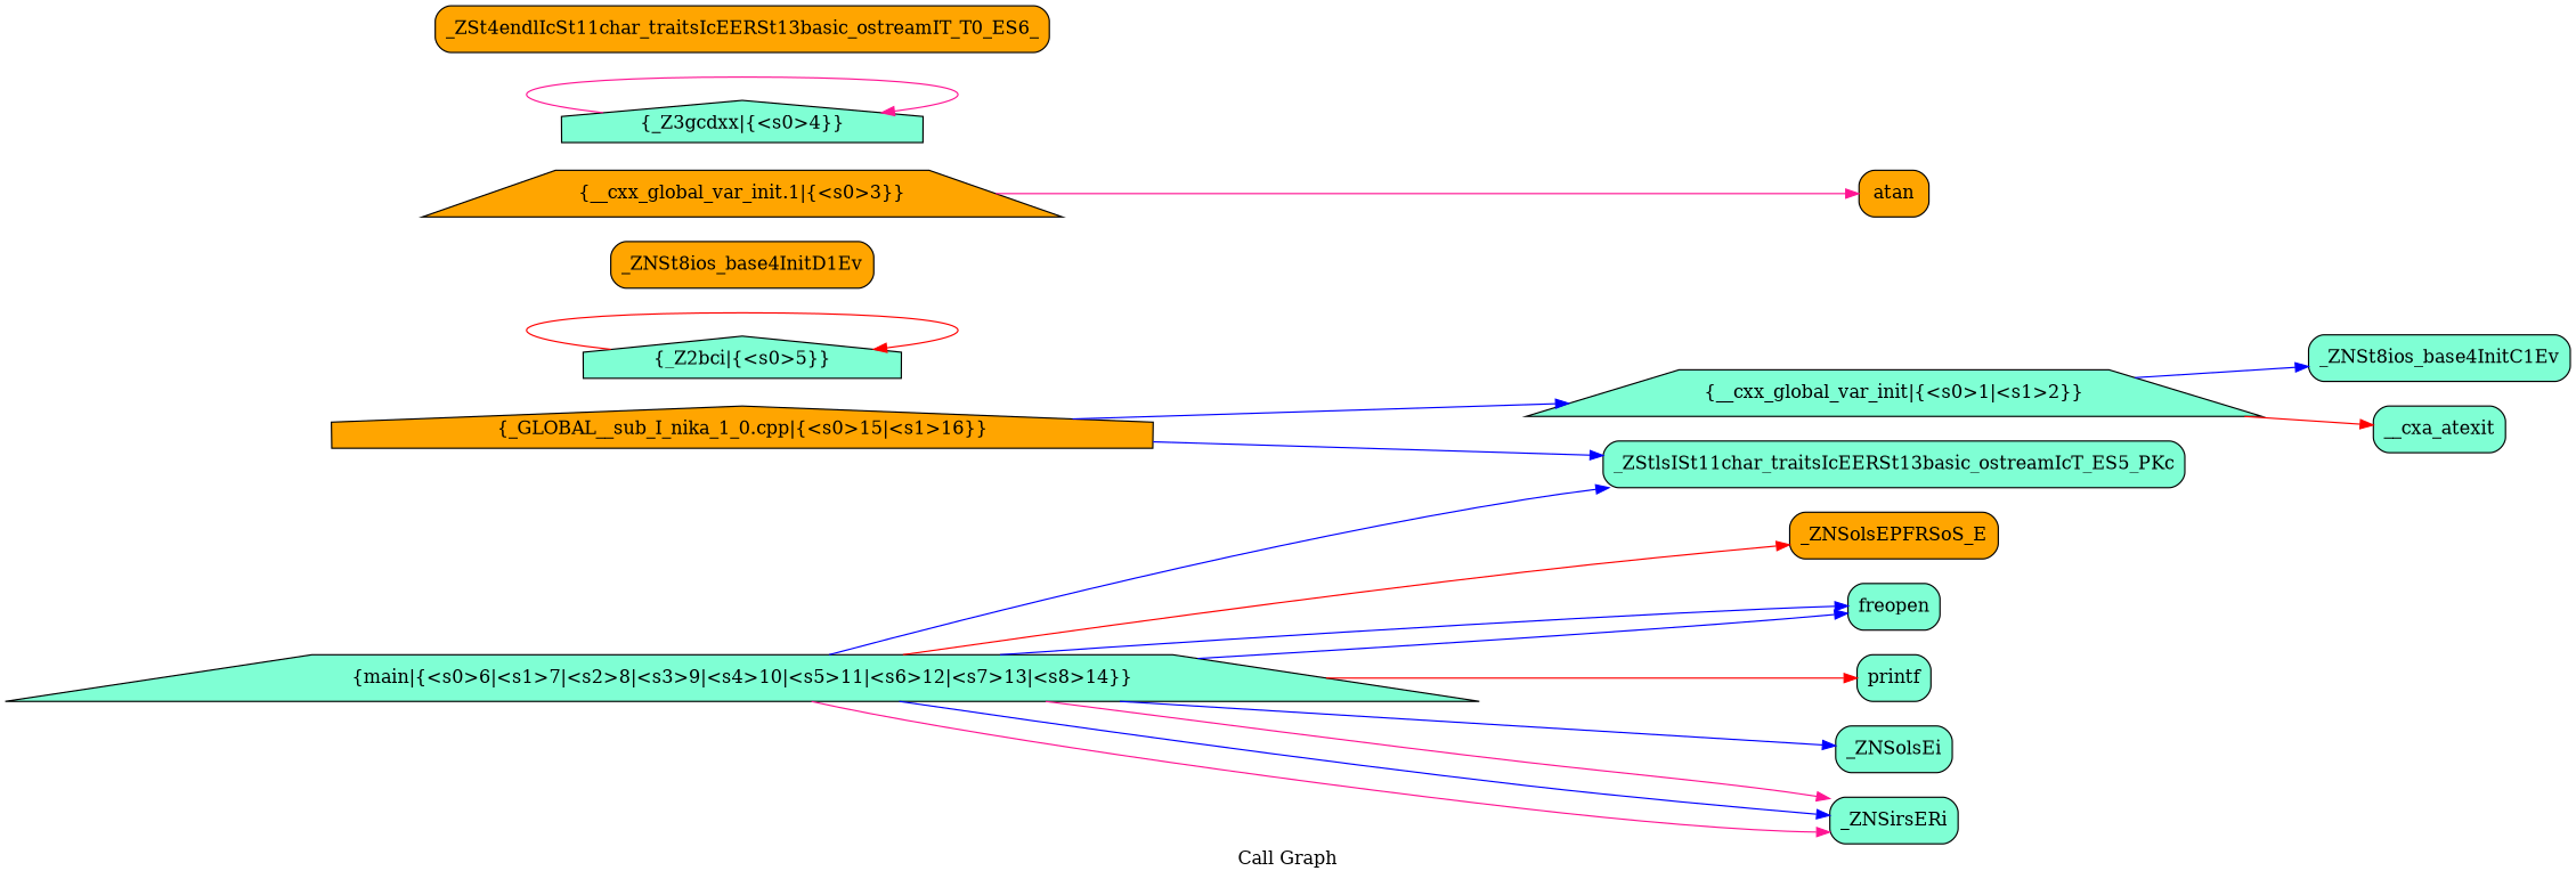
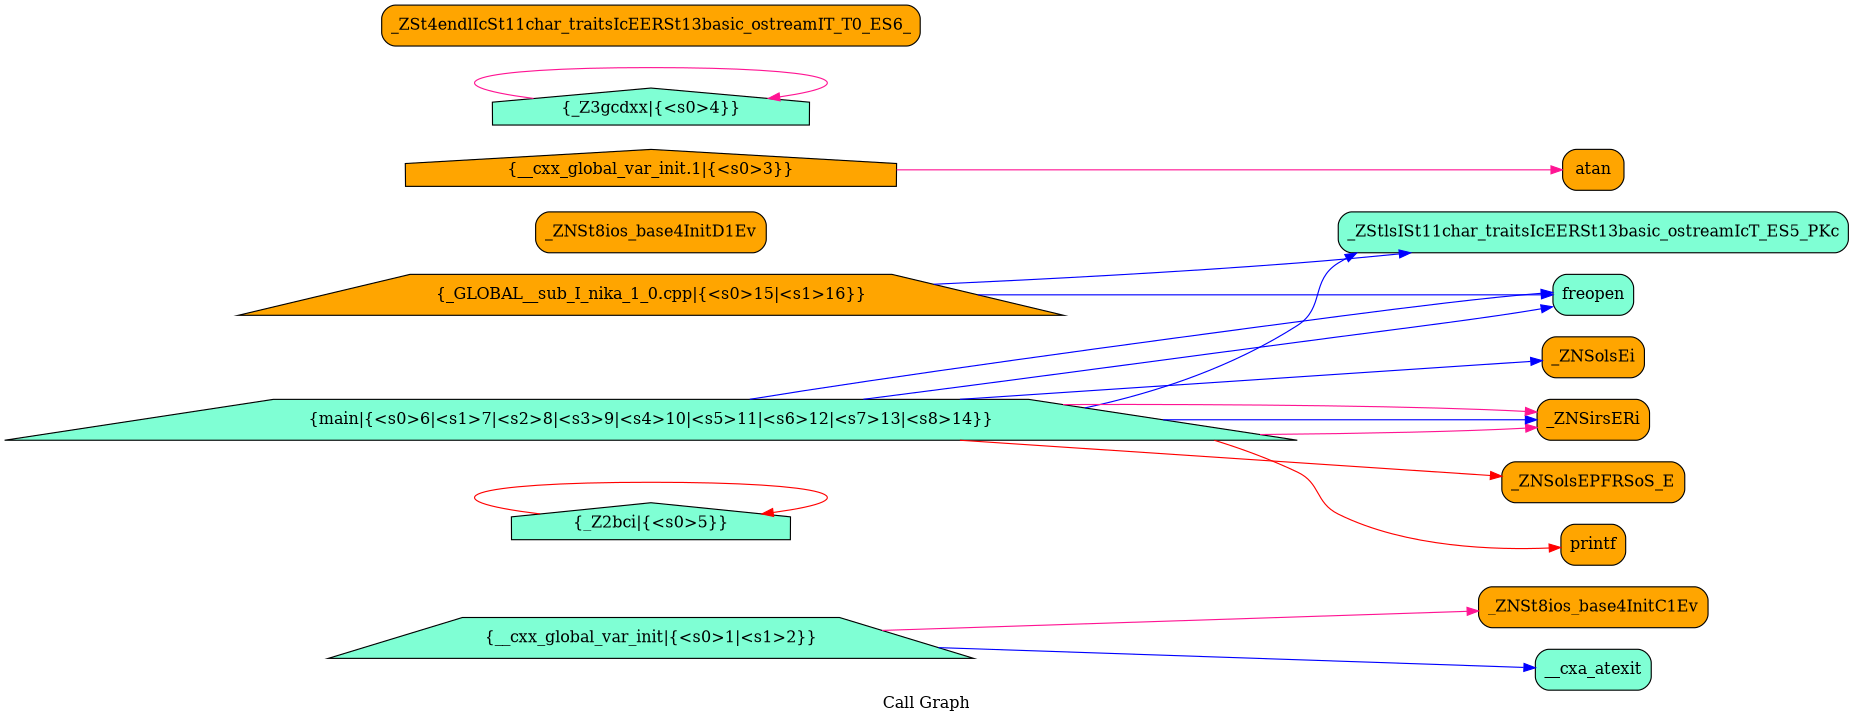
  digraph {
    label="Call Graph"
    rankdir=LR
    node [fillcolor=aquamarine shape=Mrecord style=filled]
    edge [color=blue tailport=s0]
    n1 [label="{__cxx_global_var_init|{<s0>1|<s1>2}}" shape=trapezium]
-   n2 [label="{_ZNSt8ios_base4InitC1Ev}"]
+   n2 [fillcolor=orange label="{_ZNSt8ios_base4InitC1Ev}"]
    n3 [label="{__cxa_atexit}"]
    n4 [label="{_Z2bci|{<s0>5}}" shape=house]
    n5 [fillcolor=orange label="{_ZNSolsEPFRSoS_E}"]
    n6 [fillcolor=orange label="{_ZNSt8ios_base4InitD1Ev}"]
    n7 [label="{freopen}"]
-   n8 [fillcolor=orange label="{_GLOBAL__sub_I_nika_1_0.cpp|{<s0>15|<s1>16}}" shape=house]
+   n8 [fillcolor=orange label="{_GLOBAL__sub_I_nika_1_0.cpp|{<s0>15|<s1>16}}" shape=trapezium]
    n9 [label="{_ZStlsISt11char_traitsIcEERSt13basic_ostreamIcT_ES5_PKc}"]
-   n10 [fillcolor=orange label="{__cxx_global_var_init.1|{<s0>3}}" shape=trapezium]
+   n10 [fillcolor=orange label="{__cxx_global_var_init.1|{<s0>3}}" shape=house]
    n11 [fillcolor=orange label="{atan}"]
-   n12 [label="{printf}"]
+   n12 [fillcolor=orange label="{printf}"]
    n13 [label="{_Z3gcdxx|{<s0>4}}" shape=house]
-   n14 [label="{_ZNSolsEi}"]
+   n14 [fillcolor=orange label="{_ZNSolsEi}"]
    n15 [label="{main|{<s0>6|<s1>7|<s2>8|<s3>9|<s4>10|<s5>11|<s6>12|<s7>13|<s8>14}}" shape=trapezium]
-   n16 [label="{_ZNSirsERi}"]
+   n16 [fillcolor=orange label="{_ZNSirsERi}"]
    n17 [fillcolor=orange label="{_ZSt4endlIcSt11char_traitsIcEERSt13basic_ostreamIT_T0_ES6_}"]
-   n1 -> n2
-   n1 -> n3 [color=red tailport=s1]
+   n1 -> n2 [color=deeppink]
+   n1 -> n3 [tailport=s1]
    n4 -> n4 [color=red]
-   n8 -> n1
+   n8 -> n7
    n8 -> n9 [tailport=s1]
    n10 -> n11 [color=deeppink]
    n13 -> n13 [color=deeppink]
    n15 -> n5 [color=red tailport=s8]
    n15 -> n7
    n15 -> n7 [tailport=s1]
    n15 -> n9 [tailport=s6]
    n15 -> n12 [color=red tailport=s5]
    n15 -> n14 [tailport=s7]
    n15 -> n16 [color=deeppink tailport=s2]
    n15 -> n16 [tailport=s3]
    n15 -> n16 [color=deeppink tailport=s4]
  }
